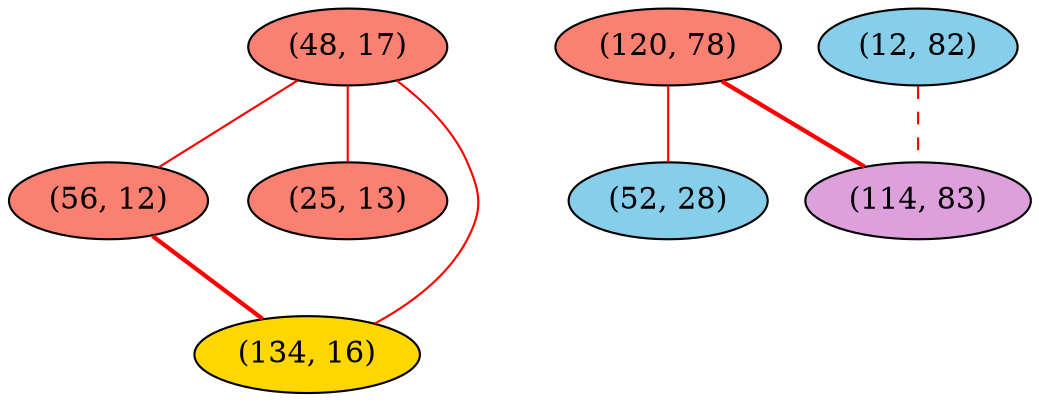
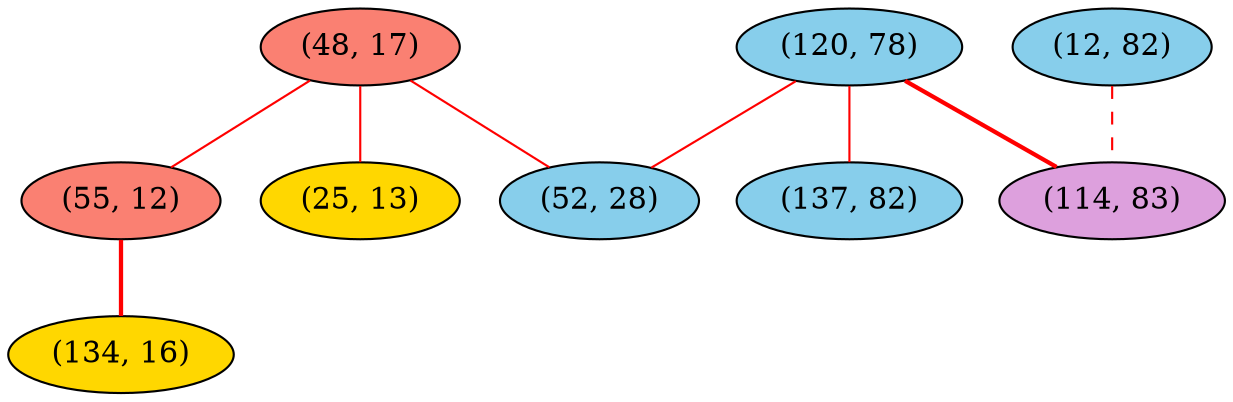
  graph {
    node [fillcolor=salmon style=filled]
    edge [color=red style=solid weight=1]
    "(48, 17)"
-   "(55, 12)" [label="(56, 12)"]
-   "(25, 13)"
+   "(55, 12)"
+   "(25, 13)" [fillcolor=gold]
    "(52, 28)" [fillcolor=skyblue]
    "(134, 16)" [fillcolor=gold]
-   "(120, 78)"
+   "(120, 78)" [fillcolor=skyblue]
    "(114, 83)" [fillcolor=plum]
+   "(137, 82)" [fillcolor=skyblue]
    "(12, 82)" [fillcolor=skyblue]
    "(48, 17)" -- "(55, 12)"
    "(48, 17)" -- "(25, 13)"
-   "(48, 17)" -- "(134, 16)"
+   "(48, 17)" -- "(52, 28)"
    "(55, 12)" -- "(134, 16)" [style=bold]
    "(120, 78)" -- "(52, 28)"
    "(120, 78)" -- "(114, 83)" [style=bold]
+   "(120, 78)" -- "(137, 82)"
    "(12, 82)" -- "(114, 83)" [style=dashed]
  }
